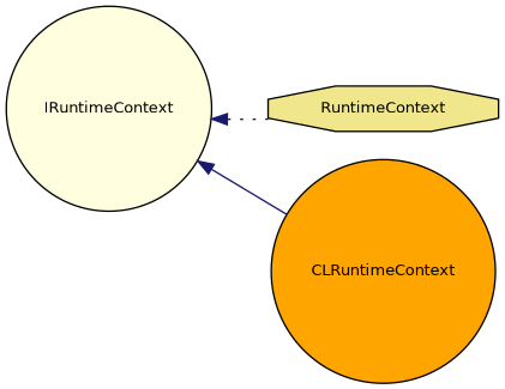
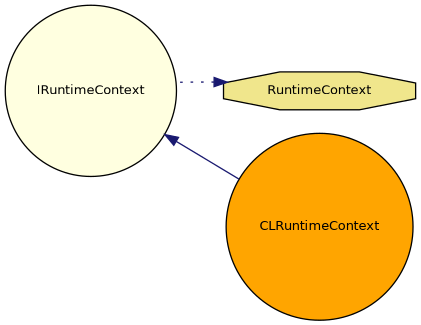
  digraph {
    rankdir=LR
    node [color=black fontname=Helvetica fontsize=10 shape=circle style=filled]
    edge [color=midnightblue dir=back fontname=Helvetica fontsize=10 labelfontname=Helvetica labelfontsize=10]
    n1 [fillcolor=orange fontcolor=black height=0.2 label=CLRuntimeContext width=0.4]
    n2 [fillcolor=khaki height=0.2 label=RuntimeContext shape=octagon width=0.4]
    n3 [fillcolor=lightyellow height=0.2 label=IRuntimeContext width=0.4]
    n3 -> n1 [style=solid]
-   n3 -> n2 [style=dotted]
+   n2 -> n3 [style=dotted]
  }
